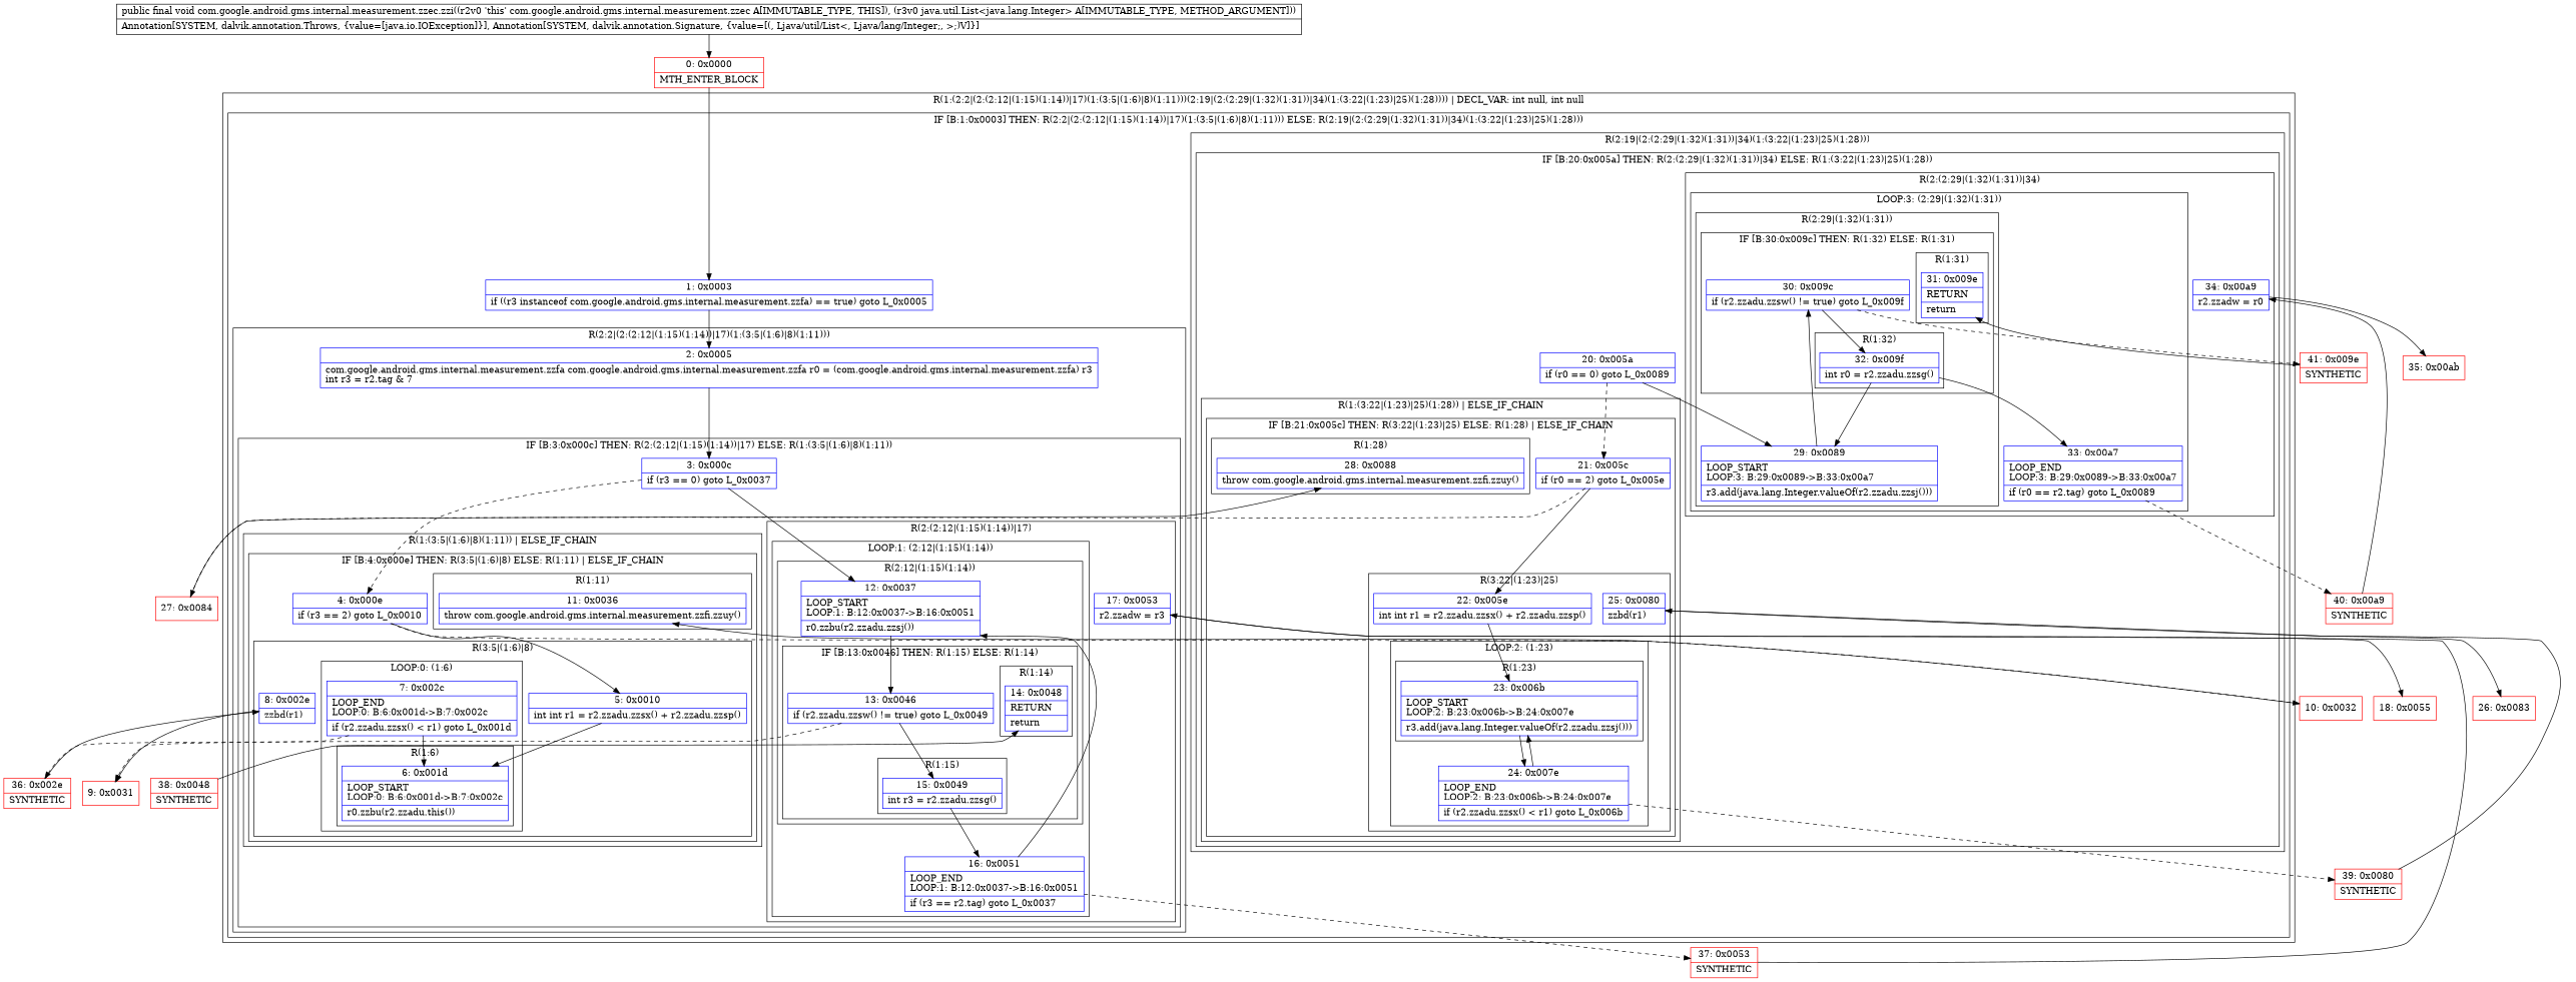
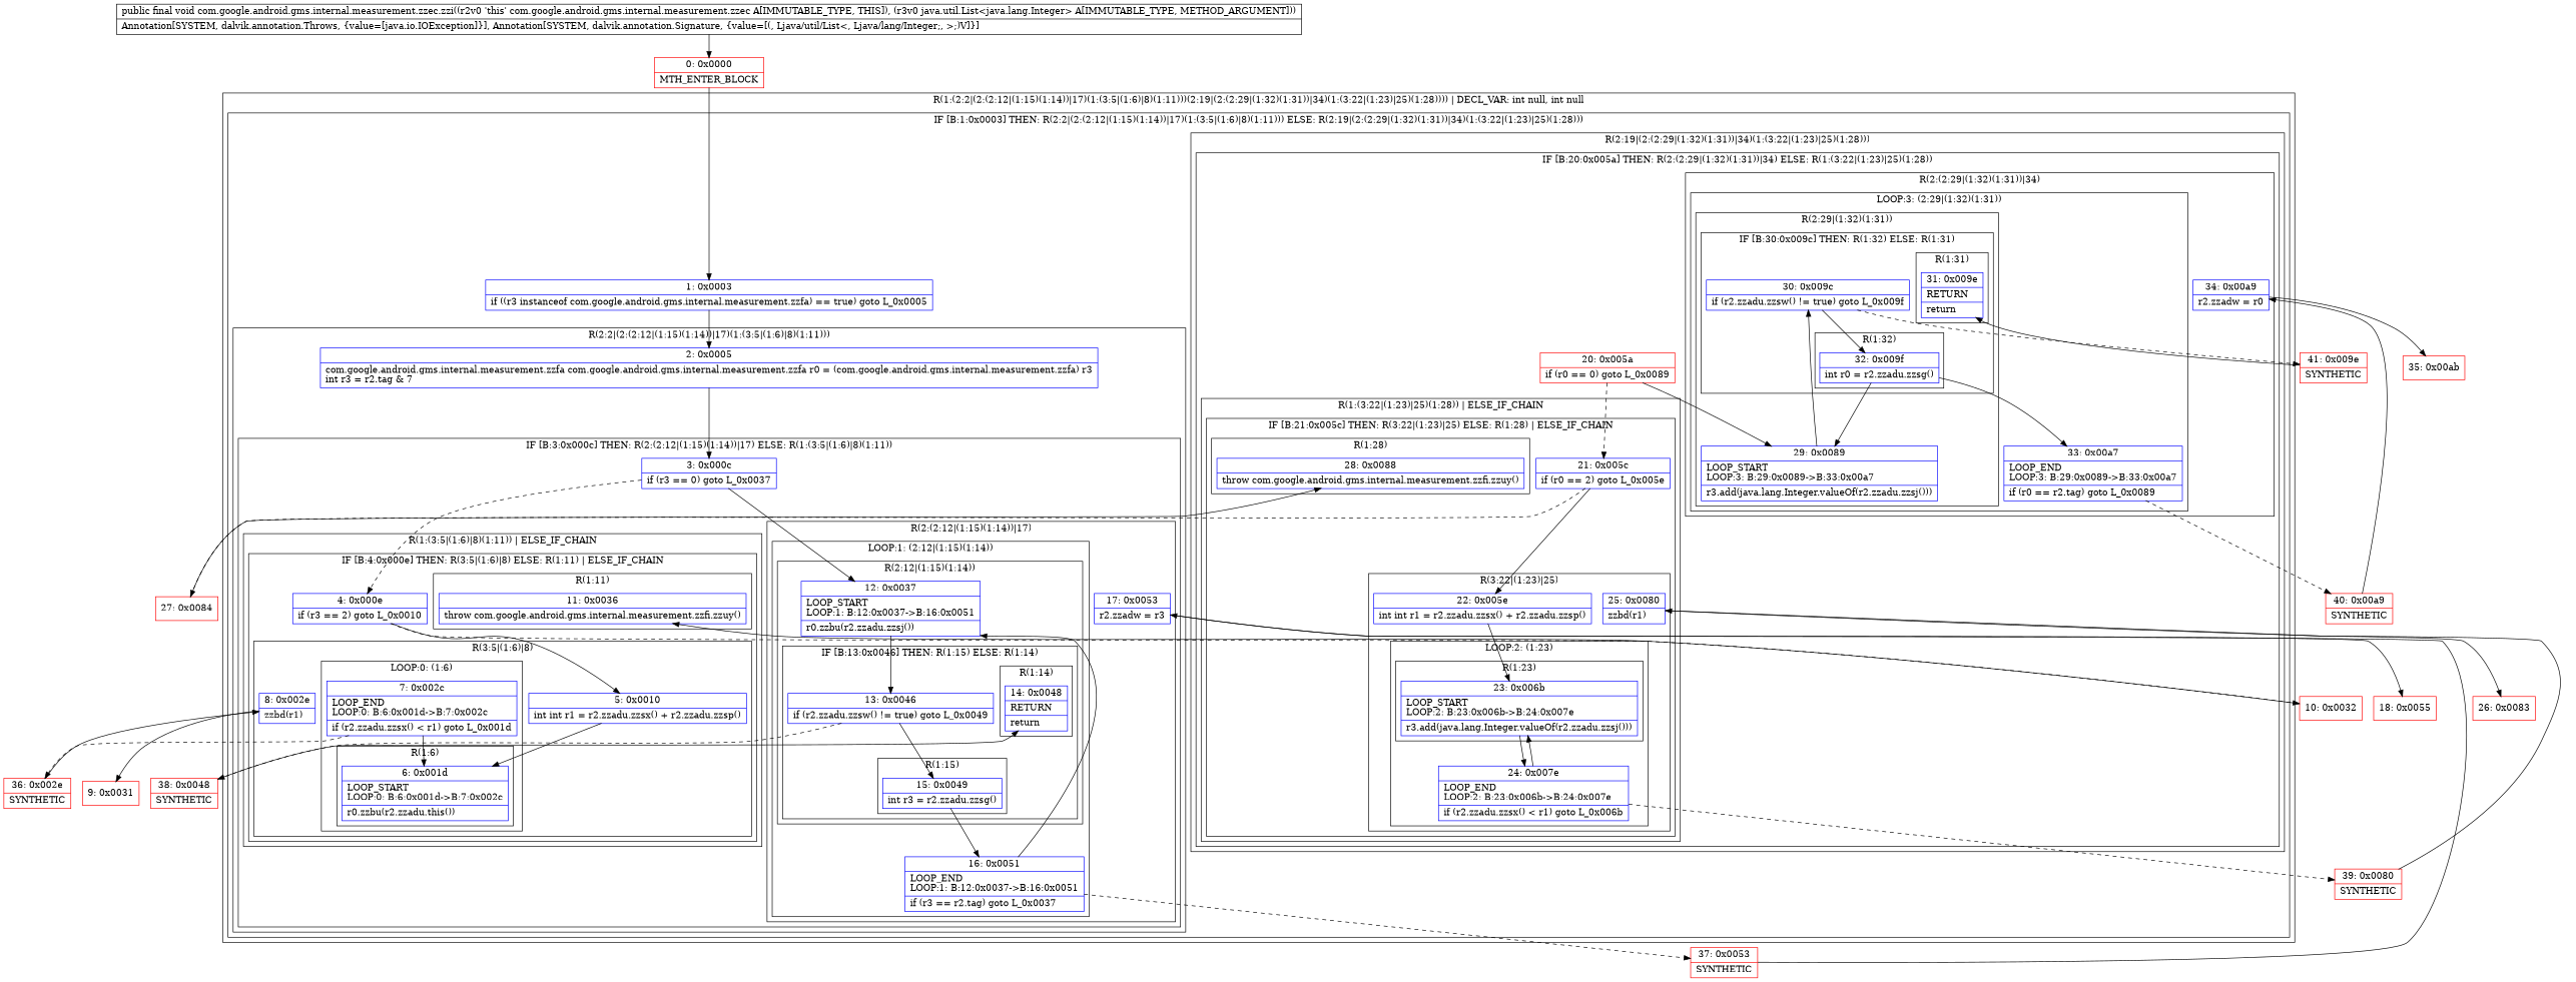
  digraph {
    node [color=blue shape=record]
    n1 [label="{15\:\ 0x0049|int r3 = r2.zzadu.zzsg()\l}"]
    n2 [label="{14\:\ 0x0048|RETURN\l|return\l}"]
    n3 [label="{13\:\ 0x0046|if (r2.zzadu.zzsw() != true) goto L_0x0049\l}"]
    n4 [label="{12\:\ 0x0037|LOOP_START\lLOOP:1: B:12:0x0037\-\>B:16:0x0051\l|r0.zzbu(r2.zzadu.zzsj())\l}"]
    n5 [label="{16\:\ 0x0051|LOOP_END\lLOOP:1: B:12:0x0037\-\>B:16:0x0051\l|if (r3 == r2.tag) goto L_0x0037\l}"]
    n6 [label="{17\:\ 0x0053|r2.zzadw = r3\l}"]
    n7 [label="{6\:\ 0x001d|LOOP_START\lLOOP:0: B:6:0x001d\-\>B:7:0x002c\l|r0.zzbu(r2.zzadu.this())\l}"]
    n8 [label="{7\:\ 0x002c|LOOP_END\lLOOP:0: B:6:0x001d\-\>B:7:0x002c\l|if (r2.zzadu.zzsx() \< r1) goto L_0x001d\l}"]
    n9 [label="{5\:\ 0x0010|int int r1 = r2.zzadu.zzsx() + r2.zzadu.zzsp()\l}"]
    n10 [label="{8\:\ 0x002e|zzbd(r1)\l}"]
    n11 [label="{11\:\ 0x0036|throw com.google.android.gms.internal.measurement.zzfi.zzuy()\l}"]
    n12 [label="{4\:\ 0x000e|if (r3 == 2) goto L_0x0010\l}"]
    n13 [label="{3\:\ 0x000c|if (r3 == 0) goto L_0x0037\l}"]
    n14 [label="{2\:\ 0x0005|com.google.android.gms.internal.measurement.zzfa com.google.android.gms.internal.measurement.zzfa r0 = (com.google.android.gms.internal.measurement.zzfa) r3\lint r3 = r2.tag & 7\l}"]
    n15 [label="{32\:\ 0x009f|int r0 = r2.zzadu.zzsg()\l}"]
    n16 [label="{31\:\ 0x009e|RETURN\l|return\l}"]
    n17 [label="{30\:\ 0x009c|if (r2.zzadu.zzsw() != true) goto L_0x009f\l}"]
    n18 [label="{29\:\ 0x0089|LOOP_START\lLOOP:3: B:29:0x0089\-\>B:33:0x00a7\l|r3.add(java.lang.Integer.valueOf(r2.zzadu.zzsj()))\l}"]
    n19 [label="{33\:\ 0x00a7|LOOP_END\lLOOP:3: B:29:0x0089\-\>B:33:0x00a7\l|if (r0 == r2.tag) goto L_0x0089\l}"]
    n20 [label="{34\:\ 0x00a9|r2.zzadw = r0\l}"]
    n21 [label="{23\:\ 0x006b|LOOP_START\lLOOP:2: B:23:0x006b\-\>B:24:0x007e\l|r3.add(java.lang.Integer.valueOf(r2.zzadu.zzsj()))\l}"]
    n22 [label="{24\:\ 0x007e|LOOP_END\lLOOP:2: B:23:0x006b\-\>B:24:0x007e\l|if (r2.zzadu.zzsx() \< r1) goto L_0x006b\l}"]
    n23 [label="{22\:\ 0x005e|int int r1 = r2.zzadu.zzsx() + r2.zzadu.zzsp()\l}"]
    n24 [label="{25\:\ 0x0080|zzbd(r1)\l}"]
    n25 [label="{28\:\ 0x0088|throw com.google.android.gms.internal.measurement.zzfi.zzuy()\l}"]
    n26 [label="{21\:\ 0x005c|if (r0 == 2) goto L_0x005e\l}"]
-   n27 [label="{20\:\ 0x005a|if (r0 == 0) goto L_0x0089\l}"]
+   n27 [color=red label="{20\:\ 0x005a|if (r0 == 0) goto L_0x0089\l}"]
    n28 [label="{1\:\ 0x0003|if ((r3 instanceof com.google.android.gms.internal.measurement.zzfa) == true) goto L_0x0005\l}"]
    n29 [color=red label="{38\:\ 0x0048|SYNTHETIC\l}"]
    n30 [color=red label="{37\:\ 0x0053|SYNTHETIC\l}"]
    n31 [color=red label="{18\:\ 0x0055}"]
    n32 [color=red label="{36\:\ 0x002e|SYNTHETIC\l}"]
    n33 [color=red label="{9\:\ 0x0031}"]
    n34 [color=red label="{10\:\ 0x0032}"]
    n35 [color=red label="{41\:\ 0x009e|SYNTHETIC\l}"]
    n36 [color=red label="{40\:\ 0x00a9|SYNTHETIC\l}"]
    n37 [color=red label="{35\:\ 0x00ab}"]
    n38 [color=red label="{39\:\ 0x0080|SYNTHETIC\l}"]
    n39 [color=red label="{26\:\ 0x0083}"]
    n40 [color=red label="{27\:\ 0x0084}"]
    n41 [color=red label="{0\:\ 0x0000|MTH_ENTER_BLOCK\l}"]
    n42 [label="{public final void com.google.android.gms.internal.measurement.zzec.zzi((r2v0 'this' com.google.android.gms.internal.measurement.zzec A[IMMUTABLE_TYPE, THIS]), (r3v0 java.util.List\<java.lang.Integer\> A[IMMUTABLE_TYPE, METHOD_ARGUMENT]))  | Annotation[SYSTEM, dalvik.annotation.Throws, \{value=[java.io.IOException]\}], Annotation[SYSTEM, dalvik.annotation.Signature, \{value=[(, Ljava\/util\/List\<, Ljava\/lang\/Integer;, \>;)V]\}]\l}" color=""]
    subgraph cluster_1 {
      label="R(1:(2:2|(2:(2:12|(1:15)(1:14))|17)(1:(3:5|(1:6)|8)(1:11)))(2:19|(2:(2:29|(1:32)(1:31))|34)(1:(3:22|(1:23)|25)(1:28)))) | DECL_VAR: int null, int null\l"
      subgraph cluster_2 {
        label="IF [B:1:0x0003] THEN: R(2:2|(2:(2:12|(1:15)(1:14))|17)(1:(3:5|(1:6)|8)(1:11))) ELSE: R(2:19|(2:(2:29|(1:32)(1:31))|34)(1:(3:22|(1:23)|25)(1:28)))"
        n28
        subgraph cluster_3 {
          label="R(2:2|(2:(2:12|(1:15)(1:14))|17)(1:(3:5|(1:6)|8)(1:11)))"
          n14
          subgraph cluster_4 {
            label="IF [B:3:0x000c] THEN: R(2:(2:12|(1:15)(1:14))|17) ELSE: R(1:(3:5|(1:6)|8)(1:11))"
            n13
            subgraph cluster_5 {
              label="R(2:(2:12|(1:15)(1:14))|17)"
              n6
              subgraph cluster_6 {
                label="LOOP:1: (2:12|(1:15)(1:14))"
                n5
                subgraph cluster_7 {
                  label="R(2:12|(1:15)(1:14))"
                  n4
                  subgraph cluster_8 {
                    label="IF [B:13:0x0046] THEN: R(1:15) ELSE: R(1:14)"
                    n3
                    subgraph cluster_9 {
                      label="R(1:15)"
                      n1
                    }
                    subgraph cluster_10 {
                      label="R(1:14)"
                      n2
                    }
                  }
                }
              }
            }
            subgraph cluster_11 {
              label="R(1:(3:5|(1:6)|8)(1:11)) | ELSE_IF_CHAIN\l"
              subgraph cluster_12 {
                label="IF [B:4:0x000e] THEN: R(3:5|(1:6)|8) ELSE: R(1:11) | ELSE_IF_CHAIN\l"
                n12
                subgraph cluster_13 {
                  label="R(3:5|(1:6)|8)"
                  n9
                  n10
                  subgraph cluster_14 {
                    label="LOOP:0: (1:6)"
                    n8
                    subgraph cluster_15 {
                      label="R(1:6)"
                      n7
                    }
                  }
                }
                subgraph cluster_16 {
                  label="R(1:11)"
                  n11
                }
              }
            }
          }
        }
        subgraph cluster_17 {
          label="R(2:19|(2:(2:29|(1:32)(1:31))|34)(1:(3:22|(1:23)|25)(1:28)))"
          subgraph cluster_18 {
            label="IF [B:20:0x005a] THEN: R(2:(2:29|(1:32)(1:31))|34) ELSE: R(1:(3:22|(1:23)|25)(1:28))"
            n27
            subgraph cluster_19 {
              label="R(2:(2:29|(1:32)(1:31))|34)"
              n20
              subgraph cluster_20 {
                label="LOOP:3: (2:29|(1:32)(1:31))"
                n19
                subgraph cluster_21 {
                  label="R(2:29|(1:32)(1:31))"
                  n18
                  subgraph cluster_22 {
                    label="IF [B:30:0x009c] THEN: R(1:32) ELSE: R(1:31)"
                    n17
                    subgraph cluster_23 {
                      label="R(1:32)"
                      n15
                    }
                    subgraph cluster_24 {
                      label="R(1:31)"
                      n16
                    }
                  }
                }
              }
            }
            subgraph cluster_25 {
              label="R(1:(3:22|(1:23)|25)(1:28)) | ELSE_IF_CHAIN\l"
              subgraph cluster_26 {
                label="IF [B:21:0x005c] THEN: R(3:22|(1:23)|25) ELSE: R(1:28) | ELSE_IF_CHAIN\l"
                n26
                subgraph cluster_27 {
                  label="R(3:22|(1:23)|25)"
                  n23
                  n24
                  subgraph cluster_28 {
                    label="LOOP:2: (1:23)"
                    n22
                    subgraph cluster_29 {
                      label="R(1:23)"
                      n21
                    }
                  }
                }
                subgraph cluster_30 {
                  label="R(1:28)"
                  n25
                }
              }
            }
          }
        }
      }
    }
    n1 -> n5
    n3 -> n1
-   n3 -> n33 [style=dashed]
+   n3 -> n29 [style=dashed]
    n4 -> n3
    n5 -> n4
    n5 -> n30 [style=dashed]
    n6 -> n31
    n8 -> n7
    n8 -> n32 [style=dashed]
    n9 -> n7
    n10 -> n33
    n12 -> n9
    n12 -> n34 [style=dashed]
    n13 -> n4
    n13 -> n12 [style=dashed]
    n14 -> n13
    n15 -> n18
    n15 -> n19
    n17 -> n15
    n17 -> n35 [style=dashed]
    n18 -> n17
    n19 -> n36 [style=dashed]
    n20 -> n37
    n21 -> n22
    n22 -> n21
    n22 -> n38 [style=dashed]
    n23 -> n21
    n24 -> n39
    n26 -> n23
    n26 -> n40 [style=dashed]
    n27 -> n18
    n27 -> n26 [style=dashed]
    n28 -> n14
    n29 -> n2
    n30 -> n6
    n32 -> n10
    n34 -> n11
    n35 -> n16
    n36 -> n20
    n38 -> n24
    n40 -> n25
    n41 -> n28
    n42 -> n41
  }
